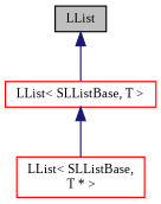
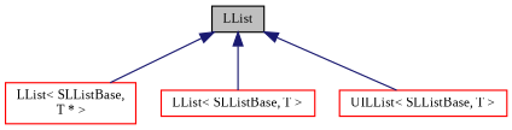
  digraph {
    fontname="Liberation Serif"
    node [color=red fontname="Liberation Serif" fontsize=10 shape=record]
    edge [color=midnightblue dir=back fontname="Liberation Serif" fontsize=10 labelfontname=Helvetica labelfontsize=10 style=solid]
    n1 [color=black fillcolor=grey75 fontcolor=black height=0.2 label=LList style=filled width=0.4]
    n2 [height=0.2 label="LList\< SLListBase,\l T * \>" width=0.4]
    n3 [height=0.2 label="LList\< SLListBase, T \>" width=0.4]
-   n3 -> n2
+   n4 [height=0.2 label="UILList\< SLListBase, T \>" width=0.4]
+   n1 -> n2
    n1 -> n3
+   n1 -> n4
  }
